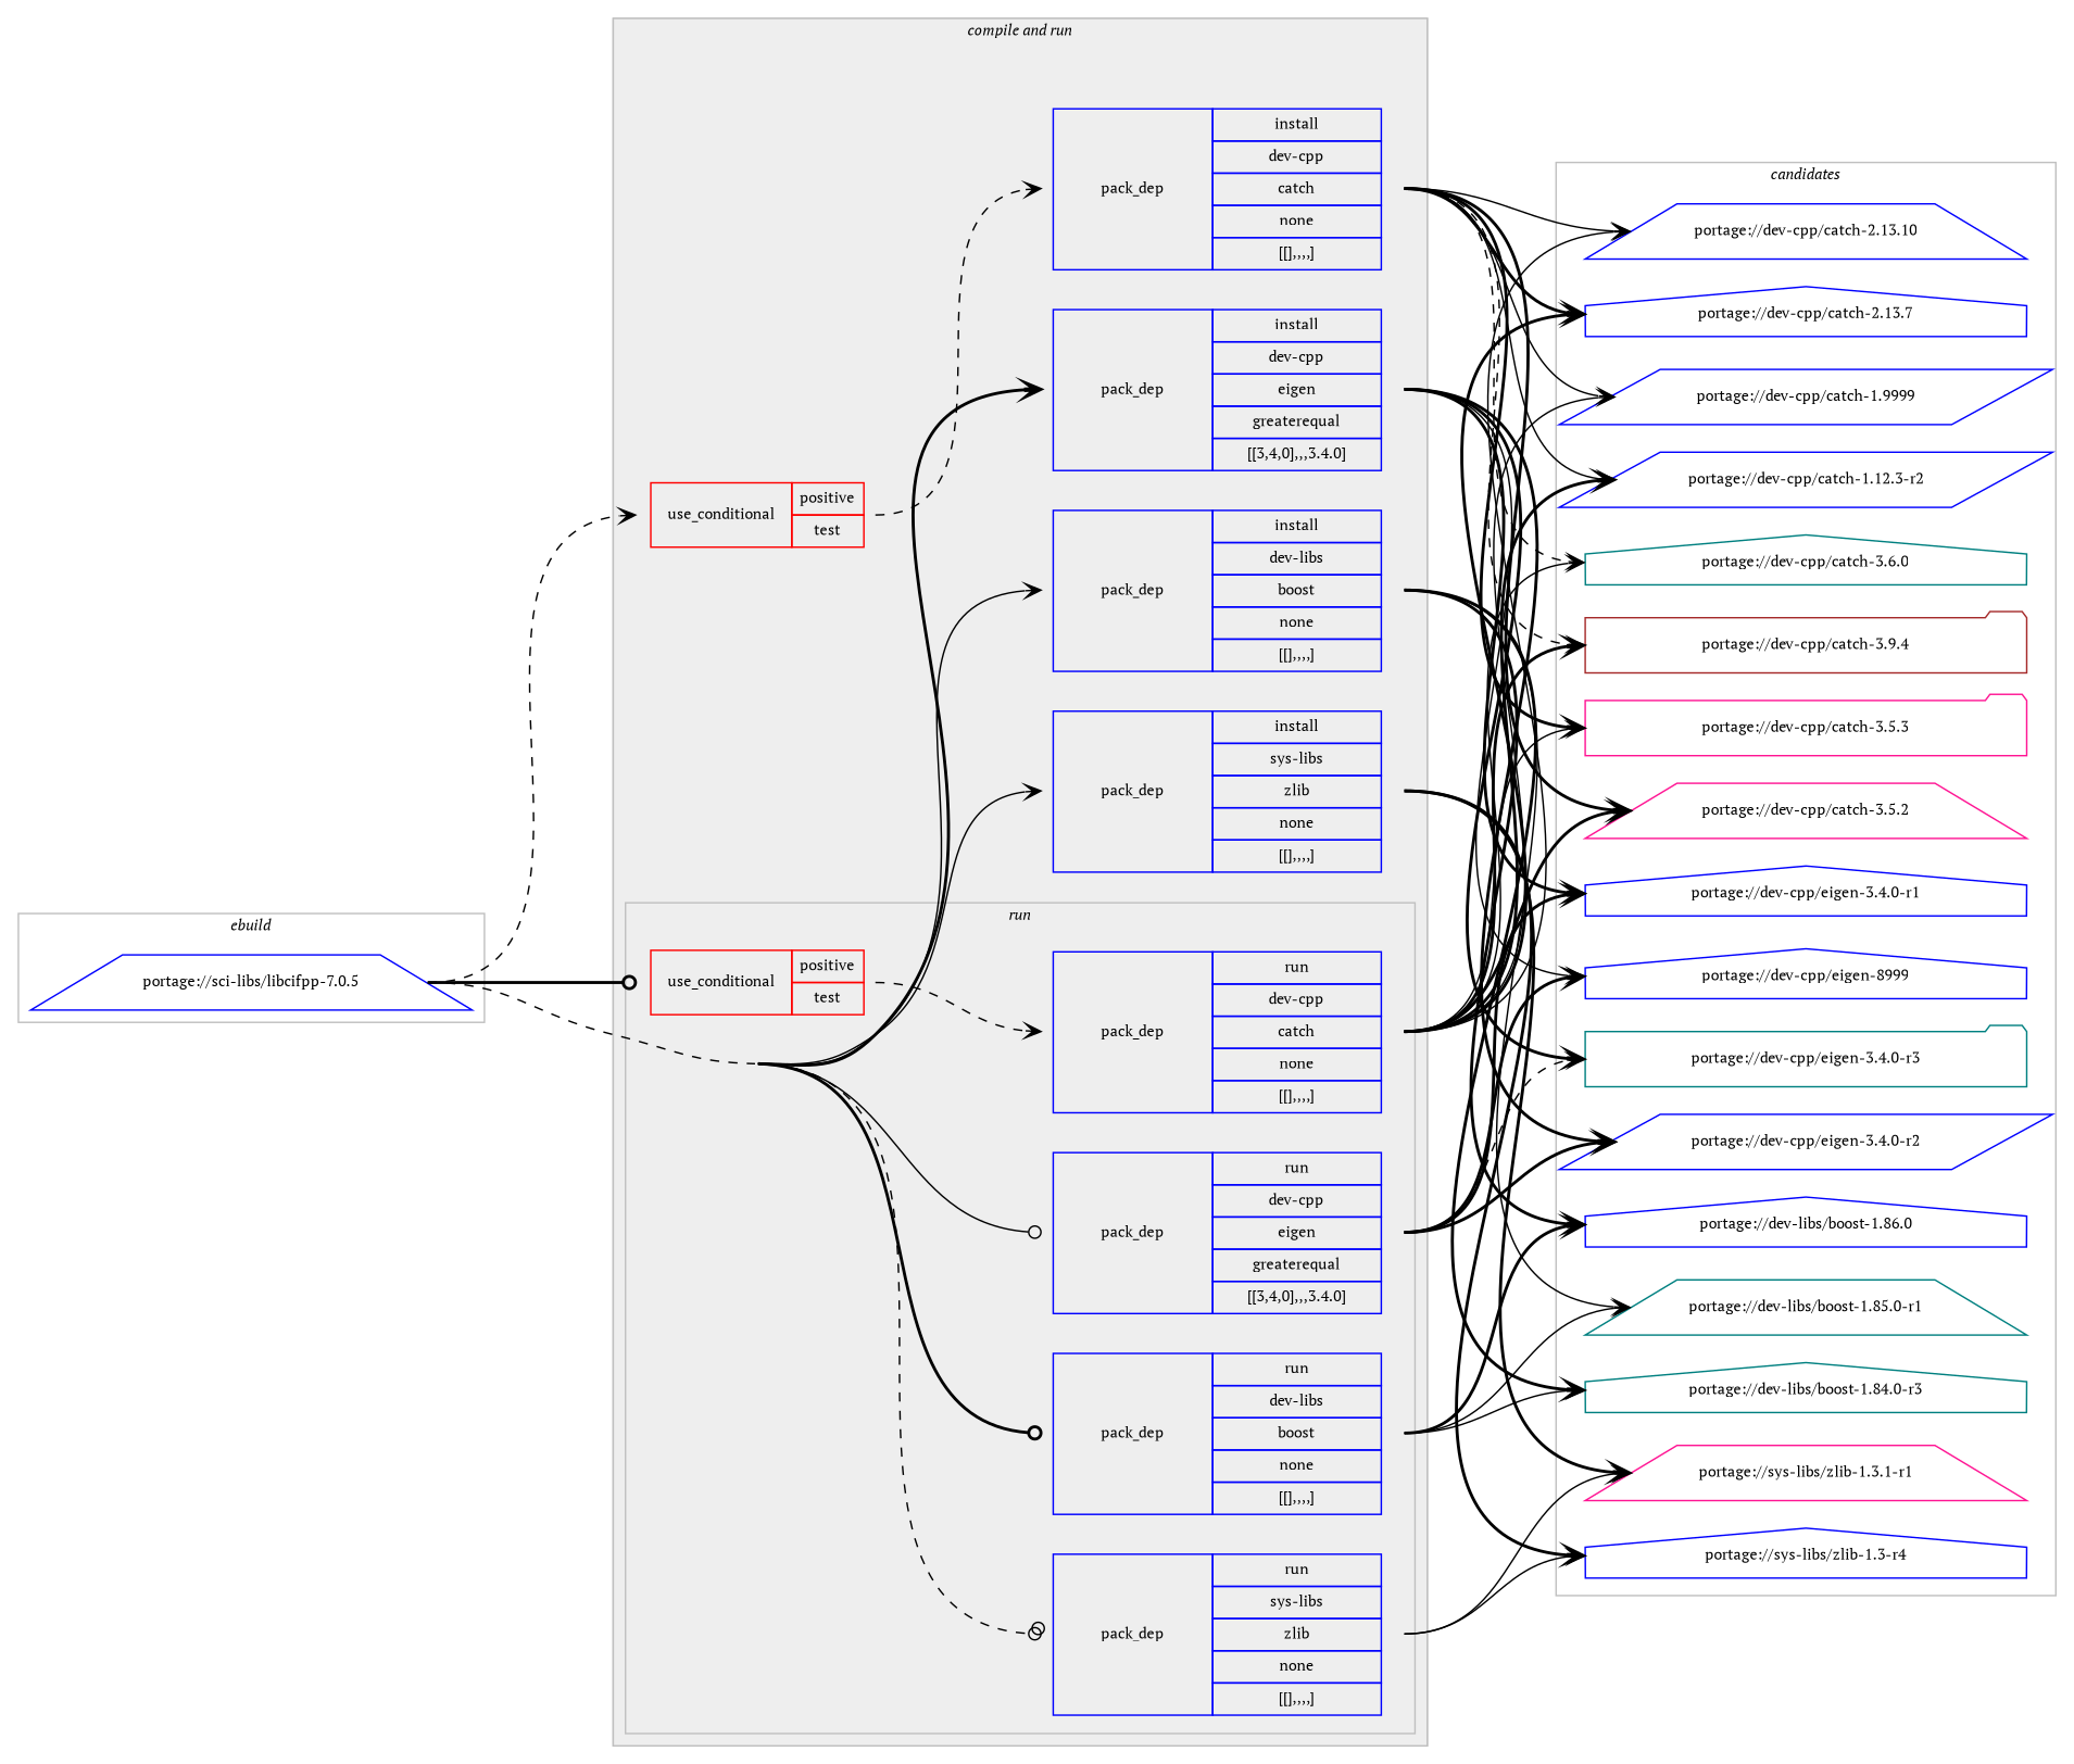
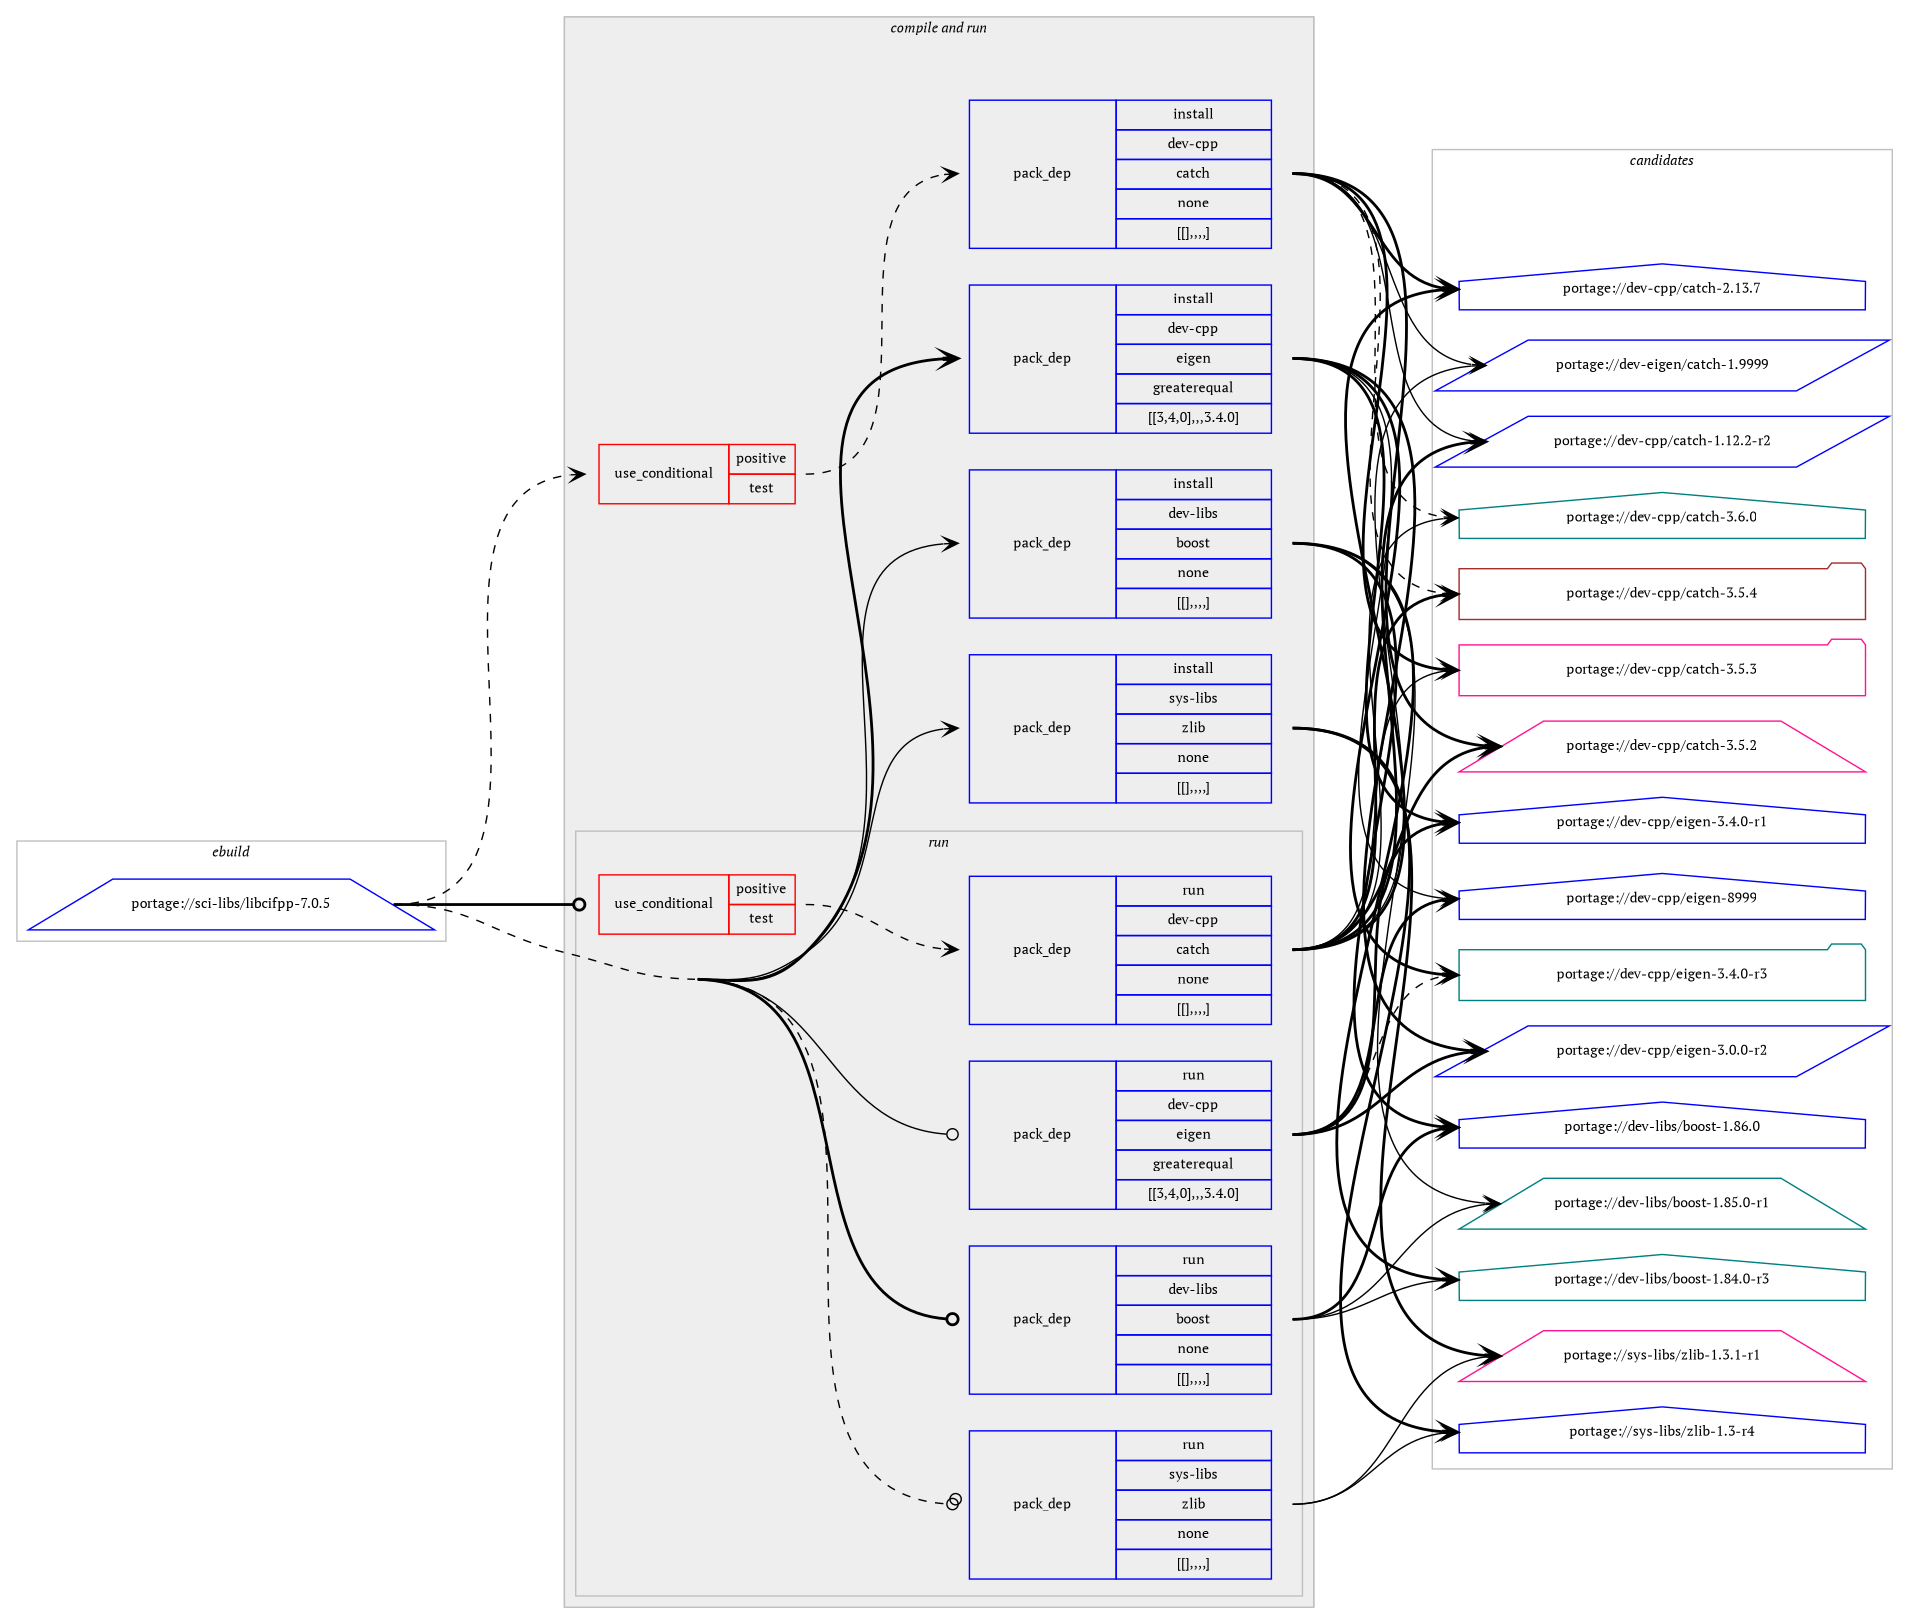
  digraph {
    compound=true
    concentrate=true
    fontname="PT Serif"
    fontsize=10
    newrank=true
    rankdir=LR
    ranksep=1.5
    node [color=blue fontname="PT Serif" fontsize=10 shape=none]
    edge [arrowhead=vee fontname="PT Serif" headport=w style=bold tailport=e weight=100]
    n1 [label="portage://sci-libs/libcifpp-7.0.5" shape=trapezium width=4]
    n2 [label=<<TABLE BORDER="0" CELLBORDER="1" CELLSPACING="0" CELLPADDING="4" WIDTH="220"><TR><TD ROWSPAN="6" CELLPADDING="30">pack_dep</TD></TR><TR><TD WIDTH="110">install</TD></TR><TR><TD>dev-cpp</TD></TR><TR><TD>catch</TD></TR><TR><TD>none</TD></TR><TR><TD>[[],,,,]</TD></TR></TABLE>>]
    n3 [color=red label=<<TABLE BORDER="0" CELLBORDER="1" CELLSPACING="0" CELLPADDING="4"><TR><TD ROWSPAN="3" CELLPADDING="10">use_conditional</TD></TR><TR><TD>positive</TD></TR><TR><TD>test</TD></TR></TABLE>>]
    n4 [label=<<TABLE BORDER="0" CELLBORDER="1" CELLSPACING="0" CELLPADDING="4" WIDTH="220"><TR><TD ROWSPAN="6" CELLPADDING="30">pack_dep</TD></TR><TR><TD WIDTH="110">install</TD></TR><TR><TD>dev-cpp</TD></TR><TR><TD>eigen</TD></TR><TR><TD>greaterequal</TD></TR><TR><TD>[[3,4,0],,,3.4.0]</TD></TR></TABLE>>]
    n5 [label=<<TABLE BORDER="0" CELLBORDER="1" CELLSPACING="0" CELLPADDING="4" WIDTH="220"><TR><TD ROWSPAN="6" CELLPADDING="30">pack_dep</TD></TR><TR><TD WIDTH="110">install</TD></TR><TR><TD>dev-libs</TD></TR><TR><TD>boost</TD></TR><TR><TD>none</TD></TR><TR><TD>[[],,,,]</TD></TR></TABLE>>]
    n6 [label=<<TABLE BORDER="0" CELLBORDER="1" CELLSPACING="0" CELLPADDING="4" WIDTH="220"><TR><TD ROWSPAN="6" CELLPADDING="30">pack_dep</TD></TR><TR><TD WIDTH="110">install</TD></TR><TR><TD>sys-libs</TD></TR><TR><TD>zlib</TD></TR><TR><TD>none</TD></TR><TR><TD>[[],,,,]</TD></TR></TABLE>>]
    n7 [label=<<TABLE BORDER="0" CELLBORDER="1" CELLSPACING="0" CELLPADDING="4" WIDTH="220"><TR><TD ROWSPAN="6" CELLPADDING="30">pack_dep</TD></TR><TR><TD WIDTH="110">run</TD></TR><TR><TD>dev-cpp</TD></TR><TR><TD>catch</TD></TR><TR><TD>none</TD></TR><TR><TD>[[],,,,]</TD></TR></TABLE>>]
    n8 [color=red label=<<TABLE BORDER="0" CELLBORDER="1" CELLSPACING="0" CELLPADDING="4"><TR><TD ROWSPAN="3" CELLPADDING="10">use_conditional</TD></TR><TR><TD>positive</TD></TR><TR><TD>test</TD></TR></TABLE>>]
    n9 [label=<<TABLE BORDER="0" CELLBORDER="1" CELLSPACING="0" CELLPADDING="4" WIDTH="220"><TR><TD ROWSPAN="6" CELLPADDING="30">pack_dep</TD></TR><TR><TD WIDTH="110">run</TD></TR><TR><TD>dev-cpp</TD></TR><TR><TD>eigen</TD></TR><TR><TD>greaterequal</TD></TR><TR><TD>[[3,4,0],,,3.4.0]</TD></TR></TABLE>>]
    n10 [label=<<TABLE BORDER="0" CELLBORDER="1" CELLSPACING="0" CELLPADDING="4" WIDTH="220"><TR><TD ROWSPAN="6" CELLPADDING="30">pack_dep</TD></TR><TR><TD WIDTH="110">run</TD></TR><TR><TD>dev-libs</TD></TR><TR><TD>boost</TD></TR><TR><TD>none</TD></TR><TR><TD>[[],,,,]</TD></TR></TABLE>>]
    n11 [label=<<TABLE BORDER="0" CELLBORDER="1" CELLSPACING="0" CELLPADDING="4" WIDTH="220"><TR><TD ROWSPAN="6" CELLPADDING="30">pack_dep</TD></TR><TR><TD WIDTH="110">run</TD></TR><TR><TD>sys-libs</TD></TR><TR><TD>zlib</TD></TR><TR><TD>none</TD></TR><TR><TD>[[],,,,]</TD></TR></TABLE>>]
    n12 [color=teal label="portage://dev-cpp/catch-3.6.0" shape=house width=4]
-   n13 [color=brown label="portage://dev-cpp/catch-3.9.4" shape=folder width=4]
+   n13 [color=brown label="portage://dev-cpp/catch-3.5.4" shape=folder width=4]
    n14 [color=deeppink label="portage://dev-cpp/catch-3.5.3" shape=folder width=4]
    n15 [color=deeppink label="portage://dev-cpp/catch-3.5.2" shape=trapezium width=4]
-   n16 [label="portage://dev-cpp/catch-2.13.10" shape=trapezium width=4]
    n17 [label="portage://dev-cpp/catch-2.13.7" shape=house width=4]
-   n18 [label="portage://dev-cpp/catch-1.9999" shape=parallelogram width=4]
-   n19 [label="portage://dev-cpp/catch-1.12.3-r2" shape=parallelogram width=4]
+   n18 [label="portage://dev-eigen/catch-1.9999" shape=parallelogram width=4]
+   n19 [label="portage://dev-cpp/catch-1.12.2-r2" shape=parallelogram width=4]
    n20 [label="portage://dev-cpp/eigen-8999" shape=house width=4]
    n21 [color=teal label="portage://dev-cpp/eigen-3.4.0-r3" shape=folder width=4]
-   n22 [label="portage://dev-cpp/eigen-3.4.0-r2" shape=parallelogram width=4]
+   n22 [label="portage://dev-cpp/eigen-3.0.0-r2" shape=parallelogram width=4]
    n23 [label="portage://dev-cpp/eigen-3.4.0-r1" shape=house width=4]
    n24 [label="portage://dev-libs/boost-1.86.0" shape=house width=4]
    n25 [color=teal label="portage://dev-libs/boost-1.85.0-r1" shape=trapezium width=4]
    n26 [color=teal label="portage://dev-libs/boost-1.84.0-r3" shape=house width=4]
    n27 [color=deeppink label="portage://sys-libs/zlib-1.3.1-r1" shape=trapezium width=4]
    n28 [label="portage://sys-libs/zlib-1.3-r4" shape=house width=4]
    subgraph cluster_1 {
      color=gray
      label=<<i>ebuild</i>>
      n1
    }
    subgraph cluster_2 {
      color=gray
      label=<<i>dependencies</i>>
      subgraph cluster_3 {
        color=gray
        fillcolor="#eeeeee"
        label=<<i>compile</i>>
        style=filled
        subgraph sub_4 {
          color=gray
          fillcolor="#eeeeee"
          label=<<i>compile</i>>
          style=filled
          n3
          subgraph sub_5 {
            color=gray
            fillcolor="#eeeeee"
            label=<<i>compile</i>>
            style=filled
            n2
          }
        }
        subgraph sub_6 {
          color=gray
          fillcolor="#eeeeee"
          label=<<i>compile</i>>
          style=filled
          n4
        }
        subgraph sub_7 {
          color=gray
          fillcolor="#eeeeee"
          label=<<i>compile</i>>
          style=filled
          n5
        }
        subgraph sub_8 {
          color=gray
          fillcolor="#eeeeee"
          label=<<i>compile</i>>
          style=filled
          n6
        }
      }
      subgraph cluster_9 {
        color=gray
        fillcolor="#eeeeee"
        label=<<i>compile and run</i>>
        style=filled
      }
      subgraph cluster_10 {
        color=gray
        fillcolor="#eeeeee"
        label=<<i>run</i>>
        style=filled
        subgraph sub_11 {
          color=gray
          fillcolor="#eeeeee"
          label=<<i>run</i>>
          style=filled
          n8
          subgraph sub_12 {
            color=gray
            fillcolor="#eeeeee"
            label=<<i>run</i>>
            style=filled
            n7
          }
        }
        subgraph sub_13 {
          color=gray
          fillcolor="#eeeeee"
          label=<<i>run</i>>
          style=filled
          n9
        }
        subgraph sub_14 {
          color=gray
          fillcolor="#eeeeee"
          label=<<i>run</i>>
          style=filled
          n10
        }
        subgraph sub_15 {
          color=gray
          fillcolor="#eeeeee"
          label=<<i>run</i>>
          style=filled
          n11
        }
      }
    }
    subgraph cluster_16 {
      color=gray
      label=<<i>candidates</i>>
      rank=same
      subgraph sub_17 {
        color=black
        label=<<i>candidates</i>>
        nodesep=1
        rank=same
        n12
        n13
        n14
        n15
-       n16
        n17
        n18
        n19
      }
      subgraph sub_18 {
        color=black
        label=<<i>candidates</i>>
        nodesep=1
        rank=same
        n20
        n21
        n22
        n23
      }
      subgraph sub_19 {
        color=black
        label=<<i>candidates</i>>
        nodesep=1
        rank=same
        n24
        n25
        n26
      }
      subgraph sub_20 {
        color=black
        label=<<i>candidates</i>>
        nodesep=1
        rank=same
        n12
        n13
        n14
        n15
-       n16
        n17
        n18
        n19
      }
      subgraph sub_21 {
        color=black
        label=<<i>candidates</i>>
        nodesep=1
        rank=same
        n27
        n28
      }
      subgraph sub_22 {
        color=black
        label=<<i>candidates</i>>
        nodesep=1
        rank=same
        n20
        n21
        n22
        n23
      }
      subgraph sub_23 {
        color=black
        label=<<i>candidates</i>>
        nodesep=1
        rank=same
        n24
        n25
        n26
      }
      subgraph sub_24 {
        color=black
        label=<<i>candidates</i>>
        nodesep=1
        rank=same
        n27
        n28
      }
    }
    n1 -> n3 [style=dashed weight=20]
    n1 -> n4 [weight=20]
    n1 -> n5 [style=solid weight=20]
    n1 -> n6 [style=solid weight=20]
    n1 -> n8 [arrowhead=odot weight=20]
    n1 -> n9 [arrowhead=odot style=solid weight=20]
    n1 -> n10 [arrowhead=odot weight=20]
    n1 -> n11 [arrowhead=odot style=dashed weight=20]
    n2 -> n12 [style=dashed]
    n2 -> n13 [style=dashed]
    n2 -> n14
    n2 -> n15
-   n2 -> n16 [style=solid]
    n2 -> n17
    n2 -> n18 [style=solid]
    n2 -> n19 [style=solid]
    n3 -> n2 [style=dashed weight=20]
    n4 -> n20 [style=solid]
    n4 -> n21
    n4 -> n22
    n4 -> n23
    n5 -> n24
    n5 -> n25 [style=solid]
    n5 -> n26
    n6 -> n27
    n6 -> n28
    n7 -> n12 [style=solid]
    n7 -> n13
    n7 -> n14 [style=solid]
    n7 -> n15
-   n7 -> n16 [style=solid]
    n7 -> n17
    n7 -> n18 [style=solid]
    n7 -> n19
    n8 -> n7 [style=dashed weight=20]
    n9 -> n20
    n9 -> n21 [style=dashed]
    n9 -> n22
    n9 -> n23
    n10 -> n24
    n10 -> n25 [style=solid]
    n10 -> n26 [style=solid]
    n11 -> n27 [style=solid]
    n11 -> n28 [style=solid]
  }
